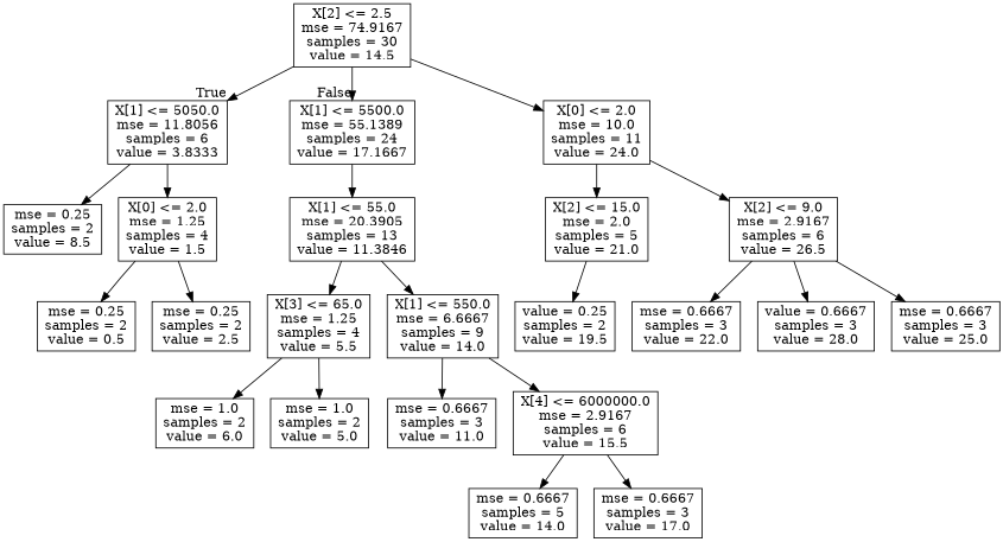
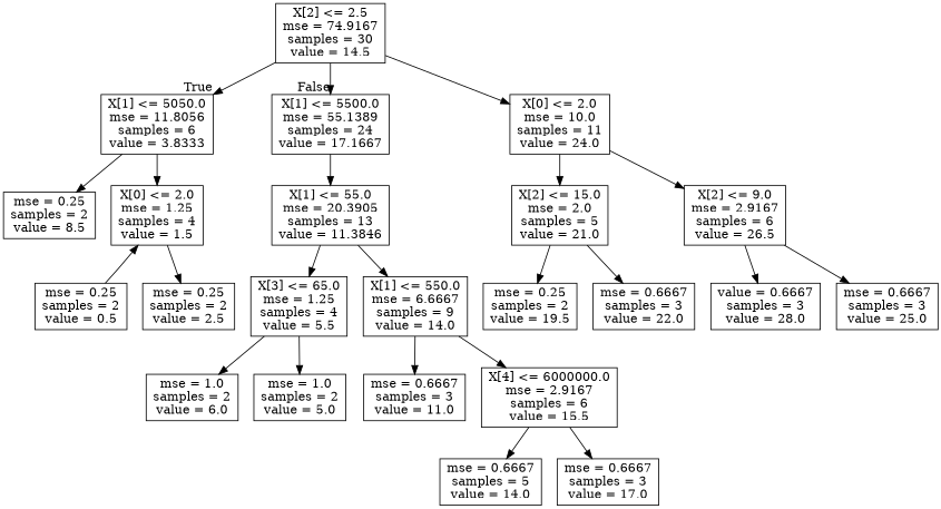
  digraph {
    node [shape=box]
    n1 [label="X[2] <= 2.5\nmse = 74.9167\nsamples = 30\nvalue = 14.5"]
    n2 [label="X[1] <= 5050.0\nmse = 11.8056\nsamples = 6\nvalue = 3.8333"]
    n3 [label="X[1] <= 5500.0\nmse = 55.1389\nsamples = 24\nvalue = 17.1667"]
    n4 [label="X[0] <= 2.0\nmse = 10.0\nsamples = 11\nvalue = 24.0"]
    n5 [label="mse = 0.25\nsamples = 2\nvalue = 8.5"]
    n6 [label="X[0] <= 2.0\nmse = 1.25\nsamples = 4\nvalue = 1.5"]
    n7 [label="X[1] <= 55.0\nmse = 20.3905\nsamples = 13\nvalue = 11.3846"]
    n8 [label="mse = 0.25\nsamples = 2\nvalue = 0.5"]
    n9 [label="mse = 0.25\nsamples = 2\nvalue = 2.5"]
    n10 [label="X[3] <= 65.0\nmse = 1.25\nsamples = 4\nvalue = 5.5"]
    n11 [label="X[1] <= 550.0\nmse = 6.6667\nsamples = 9\nvalue = 14.0"]
    n12 [label="X[2] <= 15.0\nmse = 2.0\nsamples = 5\nvalue = 21.0"]
    n13 [label="X[2] <= 9.0\nmse = 2.9167\nsamples = 6\nvalue = 26.5"]
    n14 [label="mse = 1.0\nsamples = 2\nvalue = 6.0"]
    n15 [label="mse = 1.0\nsamples = 2\nvalue = 5.0"]
    n16 [label="mse = 0.6667\nsamples = 3\nvalue = 11.0"]
    n17 [label="X[4] <= 6000000.0\nmse = 2.9167\nsamples = 6\nvalue = 15.5"]
    n18 [label="mse = 0.6667\nsamples = 5\nvalue = 14.0"]
    n19 [label="mse = 0.6667\nsamples = 3\nvalue = 17.0"]
-   n20 [label="value = 0.25\nsamples = 2\nvalue = 19.5"]
+   n20 [label="mse = 0.25\nsamples = 2\nvalue = 19.5"]
    n21 [label="mse = 0.6667\nsamples = 3\nvalue = 22.0"]
    n22 [label="value = 0.6667\nsamples = 3\nvalue = 28.0"]
    n23 [label="mse = 0.6667\nsamples = 3\nvalue = 25.0"]
    n1 -> n2 [headlabel=True labelangle=45 labeldistance=2.5]
    n1 -> n3 [headlabel=False labelangle=-45 labeldistance=2.5]
    n1 -> n4
    n2 -> n5
    n2 -> n6
    n3 -> n7
    n4 -> n12
    n4 -> n13
-   n6 -> n8
+   n8 -> n6
    n6 -> n9
    n7 -> n10
    n7 -> n11
    n10 -> n14
    n10 -> n15
    n11 -> n16
    n11 -> n17
    n12 -> n20
-   n13 -> n21
+   n12 -> n21
    n13 -> n22
    n13 -> n23
    n17 -> n18
    n17 -> n19
  }
